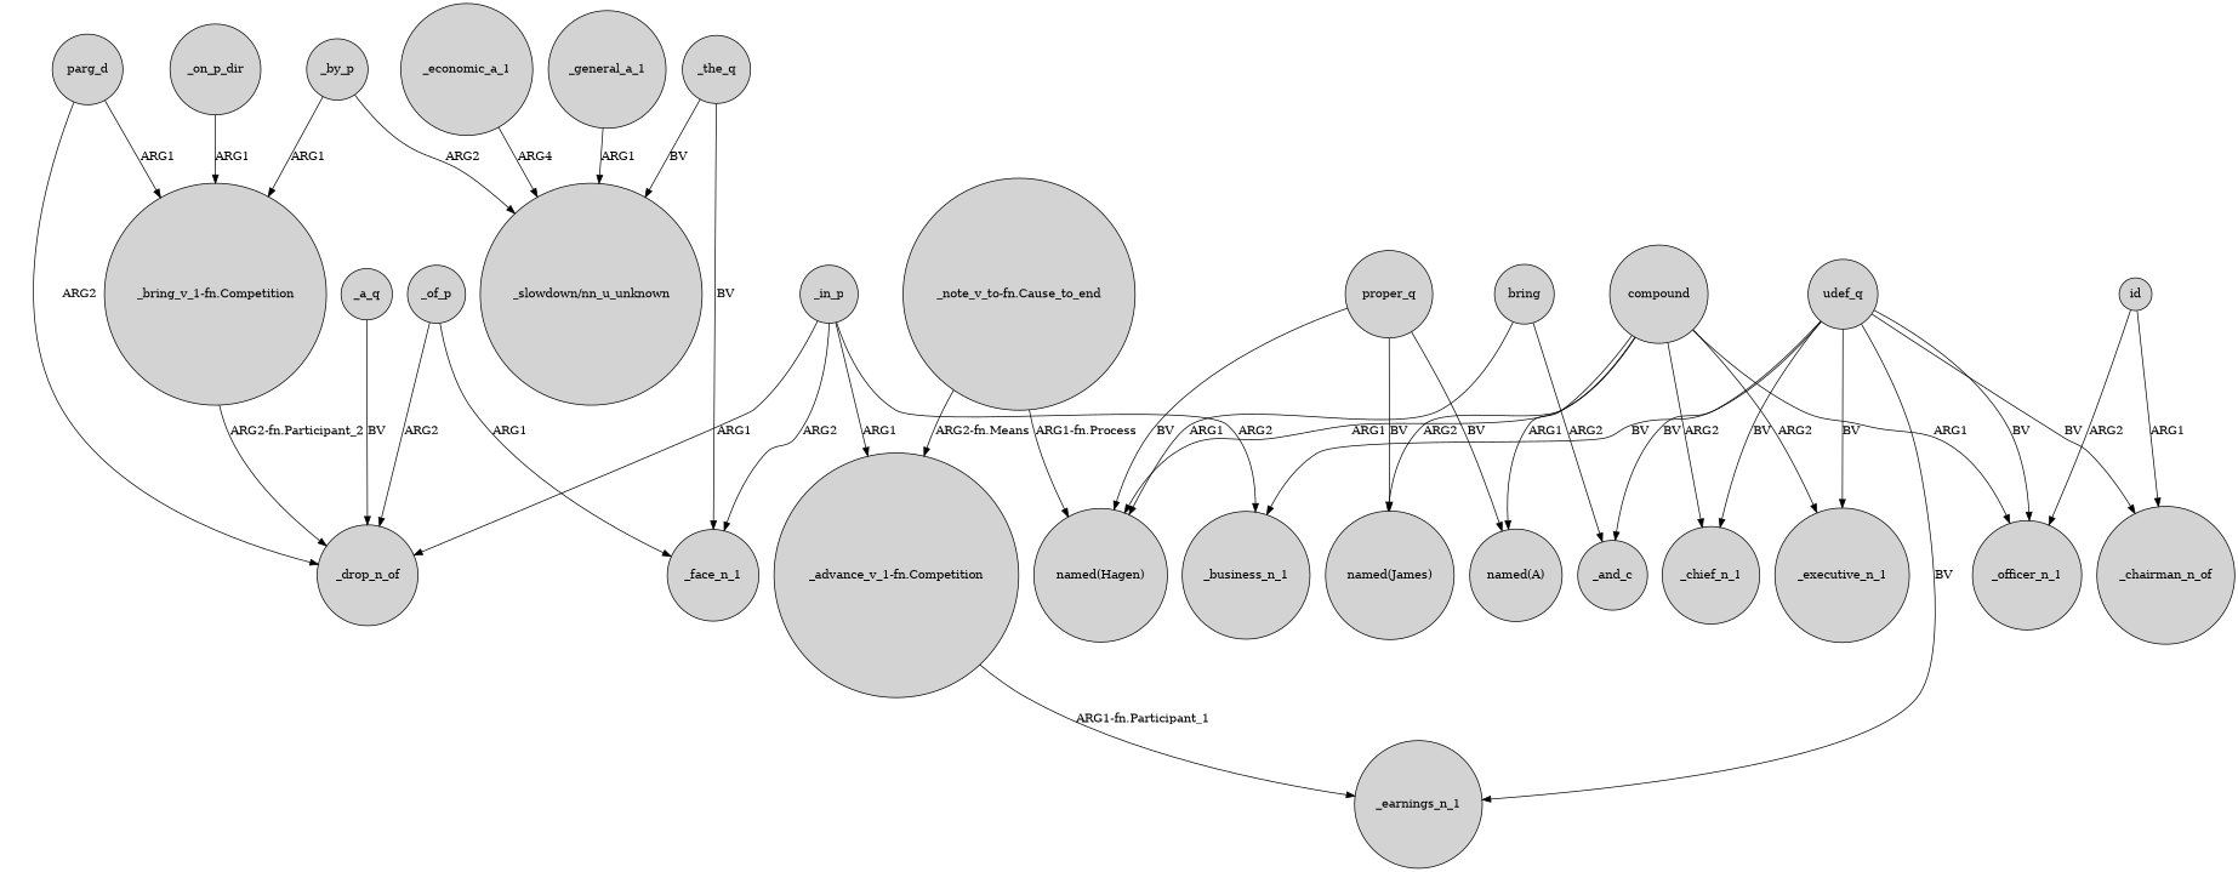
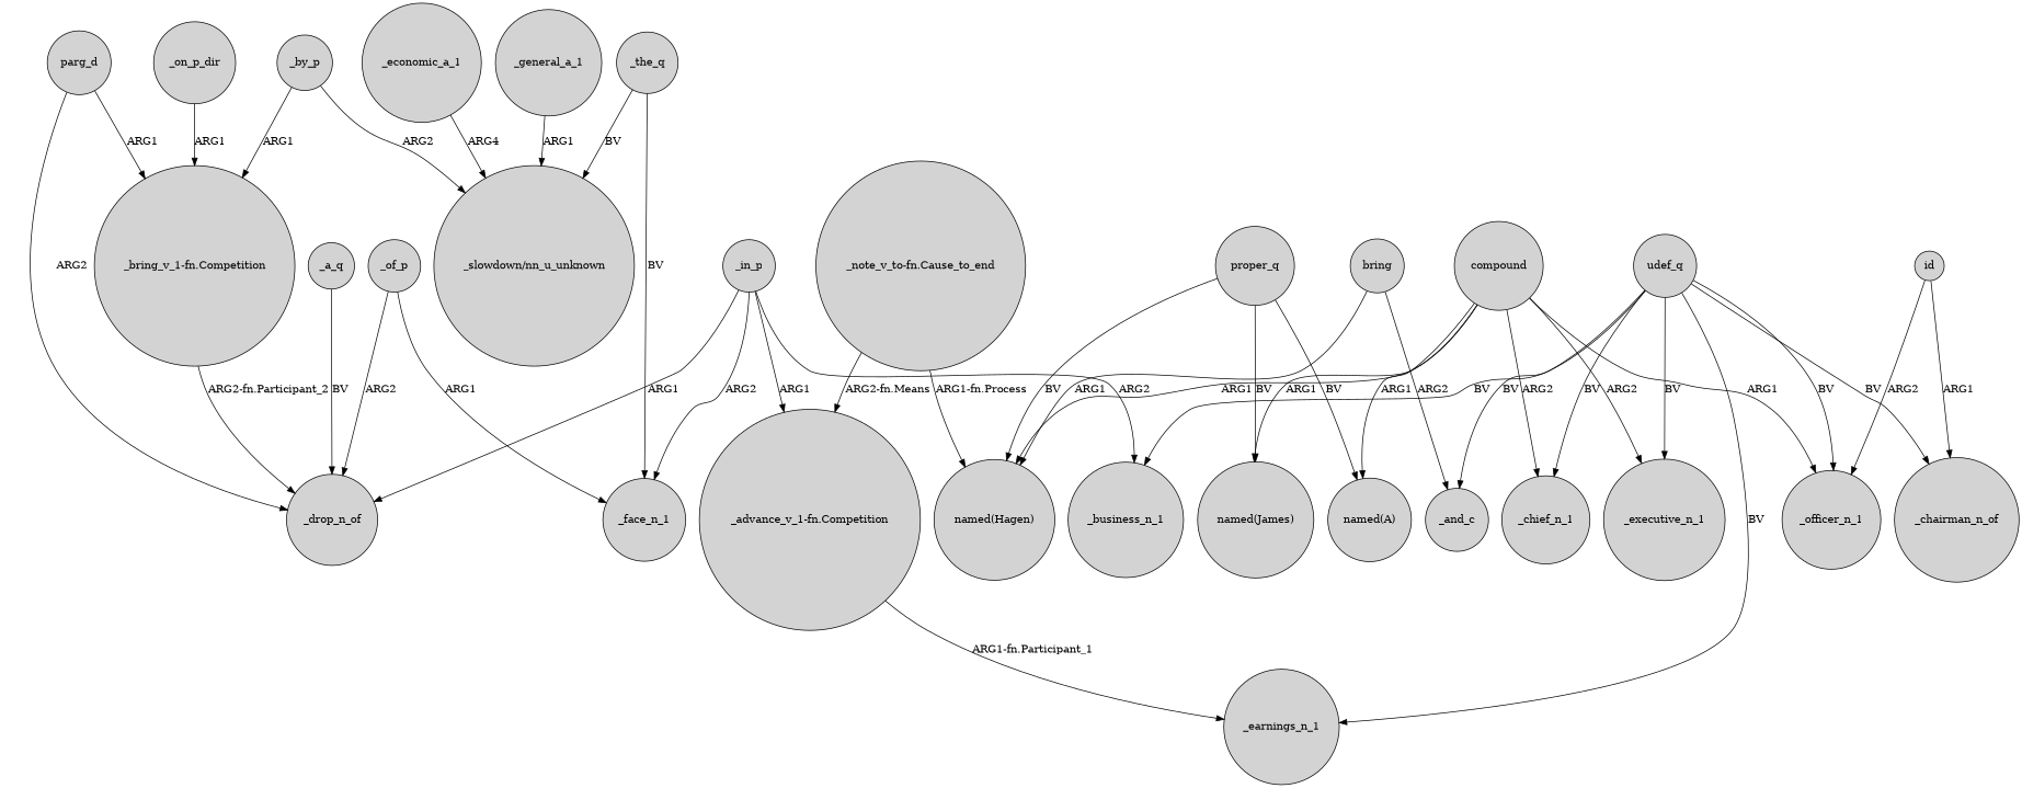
  digraph {
    node [shape=circle style=filled]
    "_note_v_to-fn.Cause_to_end"
    "named(Hagen)"
    "_advance_v_1-fn.Competition"
    _earnings_n_1
    id
    _chairman_n_of
    _officer_n_1
    n8 [label=bring]
    _and_c
    proper_q
    "named(James)"
    "named(A)"
    _on_p_dir
    "_bring_v_1-fn.Competition"
    _drop_n_of
    _in_p
    _face_n_1
    _business_n_1
    compound
    _chief_n_1
    _executive_n_1
    _by_p
    "_slowdown/nn_u_unknown"
    _economic_a_1
    parg_d
    udef_q
    _the_q
    _of_p
    _a_q
    _general_a_1
    "_note_v_to-fn.Cause_to_end" -> "named(Hagen)" [label="ARG1-fn.Process"]
    "_note_v_to-fn.Cause_to_end" -> "_advance_v_1-fn.Competition" [label="ARG2-fn.Means"]
    "_advance_v_1-fn.Competition" -> _earnings_n_1 [label="ARG1-fn.Participant_1"]
    id -> _chairman_n_of [label=ARG1]
    id -> _officer_n_1 [label=ARG2]
    n8 -> "named(Hagen)" [label=ARG1]
    n8 -> _and_c [label=ARG2]
    proper_q -> "named(Hagen)" [label=BV]
    proper_q -> "named(James)" [label=BV]
    proper_q -> "named(A)" [label=BV]
    _on_p_dir -> "_bring_v_1-fn.Competition" [label=ARG1]
    "_bring_v_1-fn.Competition" -> _drop_n_of [label="ARG2-fn.Participant_2"]
    _in_p -> "_advance_v_1-fn.Competition" [label=ARG1]
    _in_p -> _drop_n_of [label=ARG1]
    _in_p -> _face_n_1 [label=ARG2]
    _in_p -> _business_n_1 [label=ARG2]
    compound -> "named(Hagen)" [label=ARG1]
    compound -> _officer_n_1 [label=ARG1]
-   compound -> "named(James)" [label=ARG2]
+   compound -> "named(James)" [label=ARG1]
    compound -> "named(A)" [label=ARG1]
    compound -> _chief_n_1 [label=ARG2]
    compound -> _executive_n_1 [label=ARG2]
    _by_p -> "_bring_v_1-fn.Competition" [label=ARG1]
    _by_p -> "_slowdown/nn_u_unknown" [label=ARG2]
    _economic_a_1 -> "_slowdown/nn_u_unknown" [label=ARG4]
    parg_d -> "_bring_v_1-fn.Competition" [label=ARG1]
    parg_d -> _drop_n_of [label=ARG2]
    udef_q -> _earnings_n_1 [label=BV]
    udef_q -> _chairman_n_of [label=BV]
    udef_q -> _officer_n_1 [label=BV]
    udef_q -> _and_c [label=BV]
    udef_q -> _business_n_1 [label=BV]
    udef_q -> _chief_n_1 [label=BV]
    udef_q -> _executive_n_1 [label=BV]
    _the_q -> _face_n_1 [label=BV]
    _the_q -> "_slowdown/nn_u_unknown" [label=BV]
    _of_p -> _drop_n_of [label=ARG2]
    _of_p -> _face_n_1 [label=ARG1]
    _a_q -> _drop_n_of [label=BV]
    _general_a_1 -> "_slowdown/nn_u_unknown" [label=ARG1]
  }
